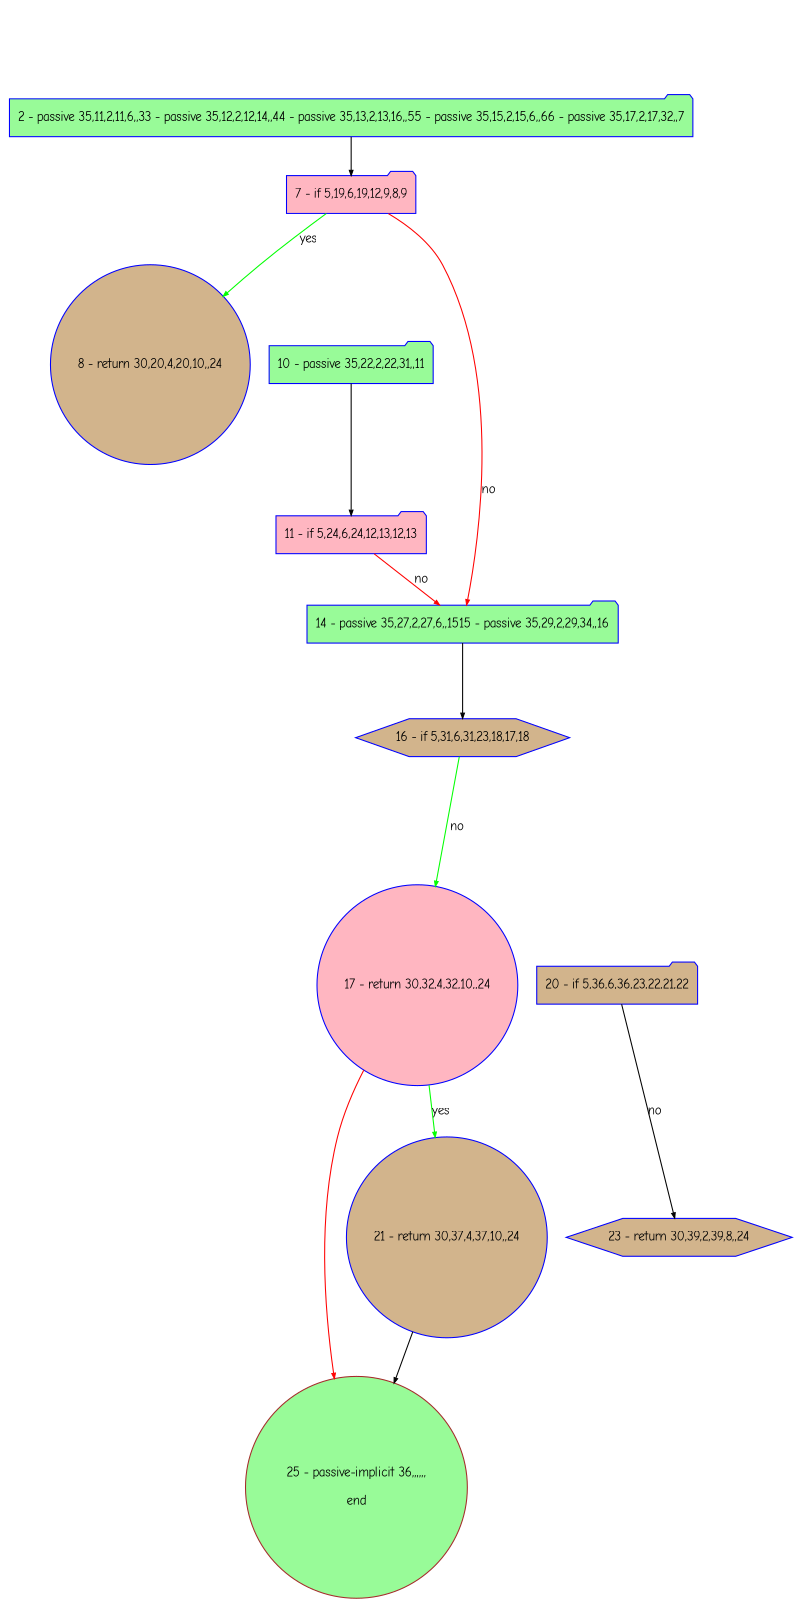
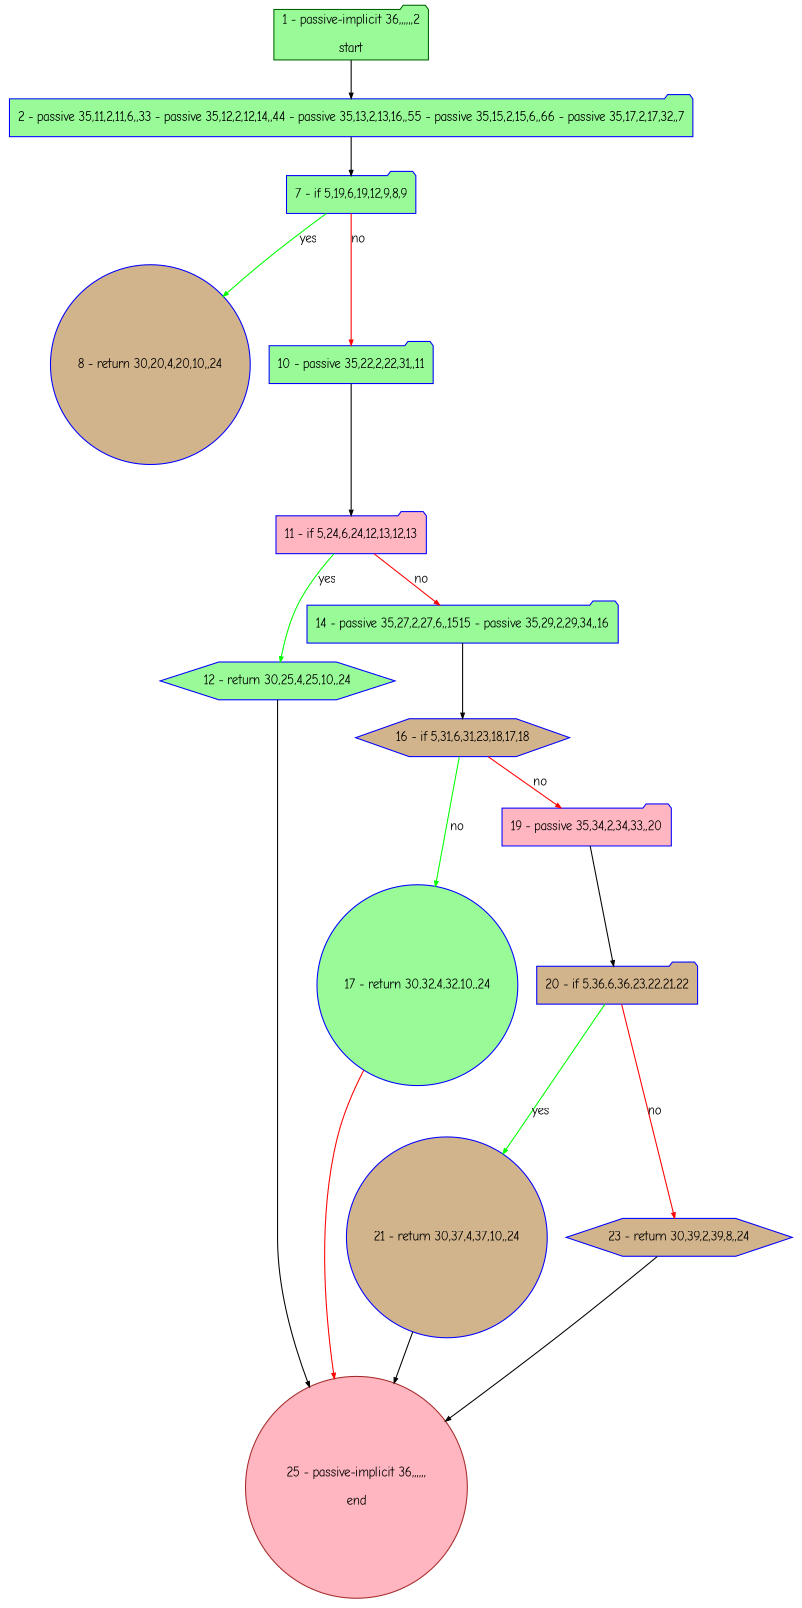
  digraph {
    bgcolor=white
    compound=true
    fillcolor="#FFFFCC"
    fontname="Comic Neue"
    fontsize=12
    pack=true
    packmode=clust
    style="rounded,filled"
    node [color="#0000ff" compound=true fillcolor=palegreen fixedsize=false fontname="Comic Neue" fontsize=12 node_initialized=no shape=folder style=filled]
    edge [arrowhead=normal arrowsize=0.5 arrowtail=none color="#000000" compound=true dir=forward fontcolor=black fontname="Comic Neue" fontsize=12]
    n1 [label="2 - passive 35,11,2,11,6,,33 - passive 35,12,2,12,14,,44 - passive 35,13,2,13,16,,55 - passive 35,15,2,15,6,,66 - passive 35,17,2,17,32,,7"]
-   n2 [fillcolor=lightpink label="7 - if 5,19,6,19,12,9,8,9"]
+   n2 [label="7 - if 5,19,6,19,12,9,8,9"]
    n3 [fillcolor=tan label="8 - return 30,20,4,20,10,,24" shape=circle]
    n4 [label="10 - passive 35,22,2,22,31,,11"]
+   n5 [color="#006400" label="1 - passive-implicit 36,,,,,,2\n\nstart"]
    n6 [fillcolor=lightpink label="11 - if 5,24,6,24,12,13,12,13"]
-   n7 [color="#a52a2a" label="25 - passive-implicit 36,,,,,,\n\nend" shape=circle]
+   n7 [color="#a52a2a" fillcolor=lightpink label="25 - passive-implicit 36,,,,,,\n\nend" shape=circle]
+   n8 [label="12 - return 30,25,4,25,10,,24" shape=hexagon]
    n9 [label="14 - passive 35,27,2,27,6,,1515 - passive 35,29,2,29,34,,16"]
    n10 [fillcolor=tan label="16 - if 5,31,6,31,23,18,17,18" shape=hexagon]
-   n11 [fillcolor=lightpink label="17 - return 30,32,4,32,10,,24" shape=circle]
+   n11 [label="17 - return 30,32,4,32,10,,24" shape=circle]
+   n12 [fillcolor=lightpink label="19 - passive 35,34,2,34,33,,20"]
    n13 [fillcolor=tan label="20 - if 5,36,6,36,23,22,21,22"]
    n14 [fillcolor=tan label="21 - return 30,37,4,37,10,,24" shape=circle]
    n15 [fillcolor=tan label="23 - return 30,39,2,39,8,,24" shape=hexagon]
    n1 -> n2
    n2 -> n3 [color="#00ff00" label=yes]
-   n2 -> n9 [color="#ff0000" label=no]
+   n2 -> n4 [color="#ff0000" label=no]
    n4 -> n6
+   n5 -> n1
+   n6 -> n8 [color="#00ff00" label=yes]
    n6 -> n9 [color="#ff0000" label=no]
+   n8 -> n7
    n9 -> n10
    n10 -> n11 [color="#00ff00" label=no]
+   n10 -> n12 [color="#ff0000" label=no]
    n11 -> n7 [color="#ff0000"]
-   n11 -> n14 [color="#00ff00" label=yes]
-   n13 -> n15 [label=no]
+   n12 -> n13
+   n13 -> n14 [color="#00ff00" label=yes]
+   n13 -> n15 [color="#ff0000" label=no]
    n14 -> n7
+   n15 -> n7
  }
